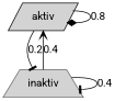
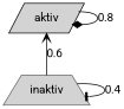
  digraph {
    fontname=Roboto
    node [style=filled fillcolor=lightgrey fontname=Roboto]
    edge [arrowhead=tee fontname=Roboto]
    aktiv [color=black shape=parallelogram]
    inaktiv [color=gray40 shape=trapezium]
    aktiv -> aktiv [label=0.8 arrowhead=diamond]
-   aktiv -> inaktiv [label=0.2]
-   inaktiv -> aktiv [label=0.4 arrowhead=vee]
+   inaktiv -> aktiv [label=0.6 arrowhead=vee]
    inaktiv -> inaktiv [label=0.4]
  }
